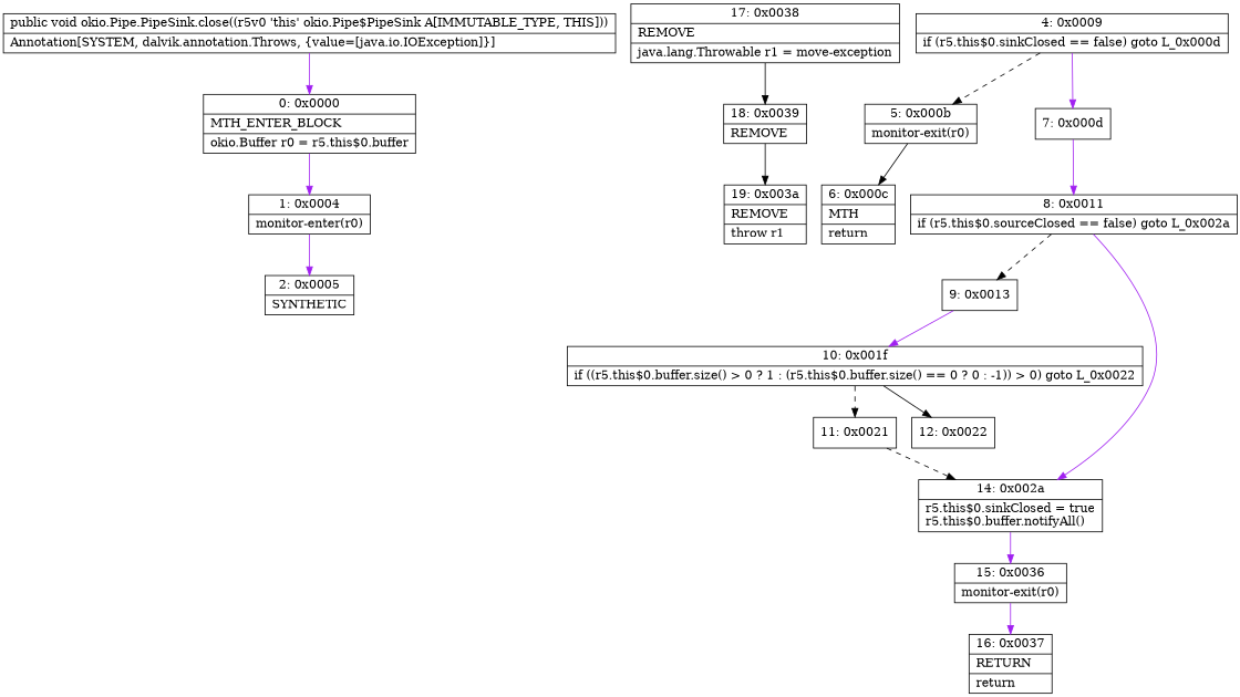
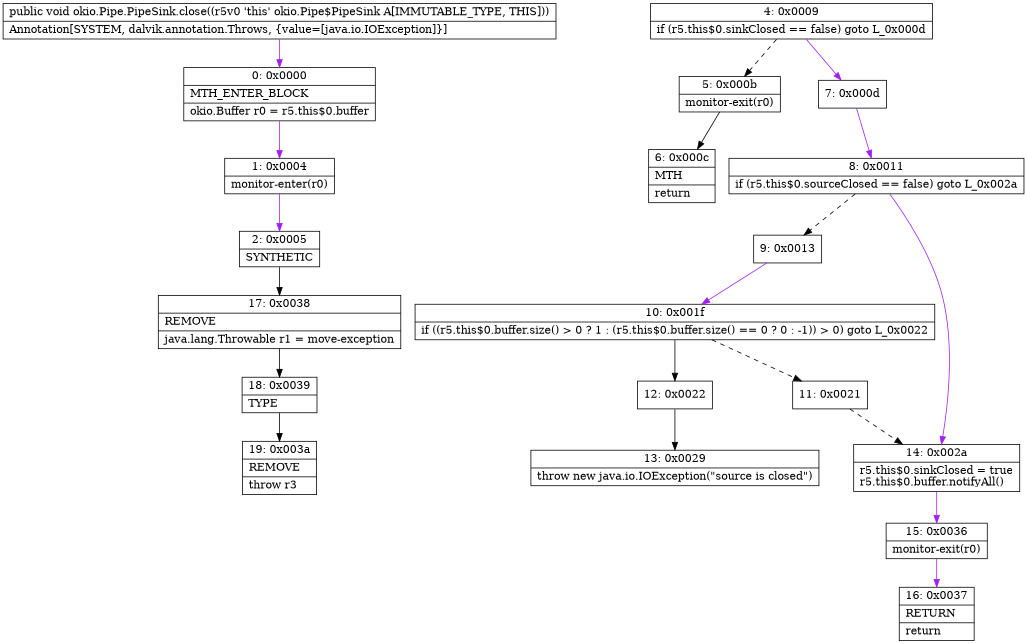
  digraph {
    node [shape=record]
    edge [color=black]
    n1 [label="{0\:\ 0x0000|MTH_ENTER_BLOCK\l|okio.Buffer r0 = r5.this$0.buffer\l}"]
    n2 [label="{1\:\ 0x0004|monitor\-enter(r0)\l}"]
    n3 [label="{2\:\ 0x0005|SYNTHETIC\l}"]
    n4 [label="{17\:\ 0x0038|REMOVE\l|java.lang.Throwable r1 = move\-exception\l}"]
-   n5 [label="{18\:\ 0x0039|REMOVE\l}"]
+   n5 [label="{18\:\ 0x0039|TYPE\l}"]
    n6 [label="{4\:\ 0x0009|if (r5.this$0.sinkClosed == false) goto L_0x000d\l}"]
    n7 [label="{5\:\ 0x000b|monitor\-exit(r0)\l}"]
    n8 [label="{7\:\ 0x000d}"]
    n9 [label="{6\:\ 0x000c|MTH\l|return\l}"]
    n10 [label="{8\:\ 0x0011|if (r5.this$0.sourceClosed == false) goto L_0x002a\l}"]
    n11 [label="{9\:\ 0x0013}"]
    n12 [label="{14\:\ 0x002a|r5.this$0.sinkClosed = true\lr5.this$0.buffer.notifyAll()\l}"]
    n13 [label="{10\:\ 0x001f|if ((r5.this$0.buffer.size() \> 0 ? 1 : (r5.this$0.buffer.size() == 0 ? 0 : \-1)) \> 0) goto L_0x0022\l}"]
    n14 [label="{15\:\ 0x0036|monitor\-exit(r0)\l}"]
    n15 [label="{11\:\ 0x0021}"]
    n16 [label="{12\:\ 0x0022}"]
+   n17 [label="{13\:\ 0x0029|throw new java.io.IOException(\"source is closed\")\l}"]
    n18 [label="{16\:\ 0x0037|RETURN\l|return\l}"]
-   n19 [label="{19\:\ 0x003a|REMOVE\l|throw r1\l}"]
+   n19 [label="{19\:\ 0x003a|REMOVE\l|throw r3\l}"]
    n20 [label="{public void okio.Pipe.PipeSink.close((r5v0 'this' okio.Pipe$PipeSink A[IMMUTABLE_TYPE, THIS]))  | Annotation[SYSTEM, dalvik.annotation.Throws, \{value=[java.io.IOException]\}]\l}"]
    n1 -> n2 [color=purple]
    n2 -> n3 [color=purple]
+   n3 -> n4
    n4 -> n5
    n5 -> n19
    n6 -> n7 [style=dashed]
    n6 -> n8 [color=purple]
    n7 -> n9
    n8 -> n10 [color=purple]
    n10 -> n11 [style=dashed]
    n10 -> n12 [color=purple]
    n11 -> n13 [color=purple]
    n12 -> n14 [color=purple]
    n13 -> n15 [style=dashed]
    n13 -> n16
    n14 -> n18 [color=purple]
    n15 -> n12 [style=dashed]
+   n16 -> n17
    n20 -> n1 [color=purple]
  }
